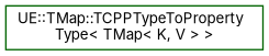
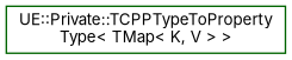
  digraph {
    rankdir=LR
    fontname=Inter
-   n1 [color=darkgreen fillcolor=white fontname=Inter fontsize=10 height=0.2 label="UE::TMap::TCPPTypeToProperty\lType\< TMap\< K, V \> \>" shape=box style=filled width=0.4]
+   n1 [color=darkgreen fillcolor=white fontname=Inter fontsize=10 height=0.2 label="UE::Private::TCPPTypeToProperty\lType\< TMap\< K, V \> \>" shape=box style=filled width=0.4]
  }
